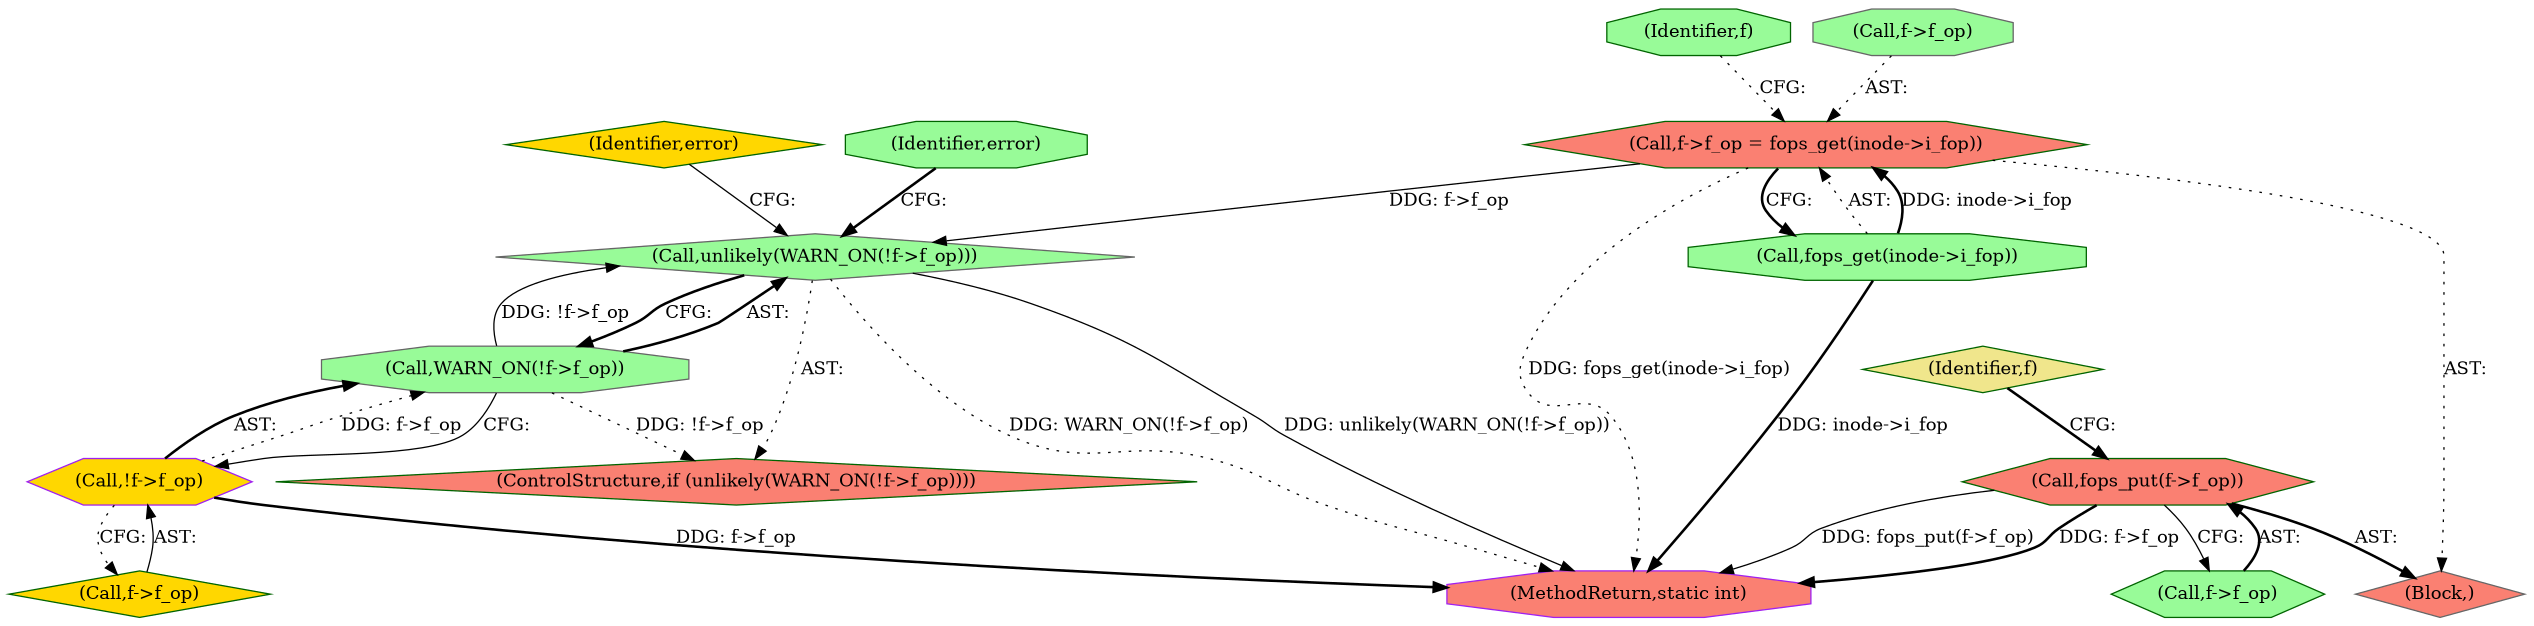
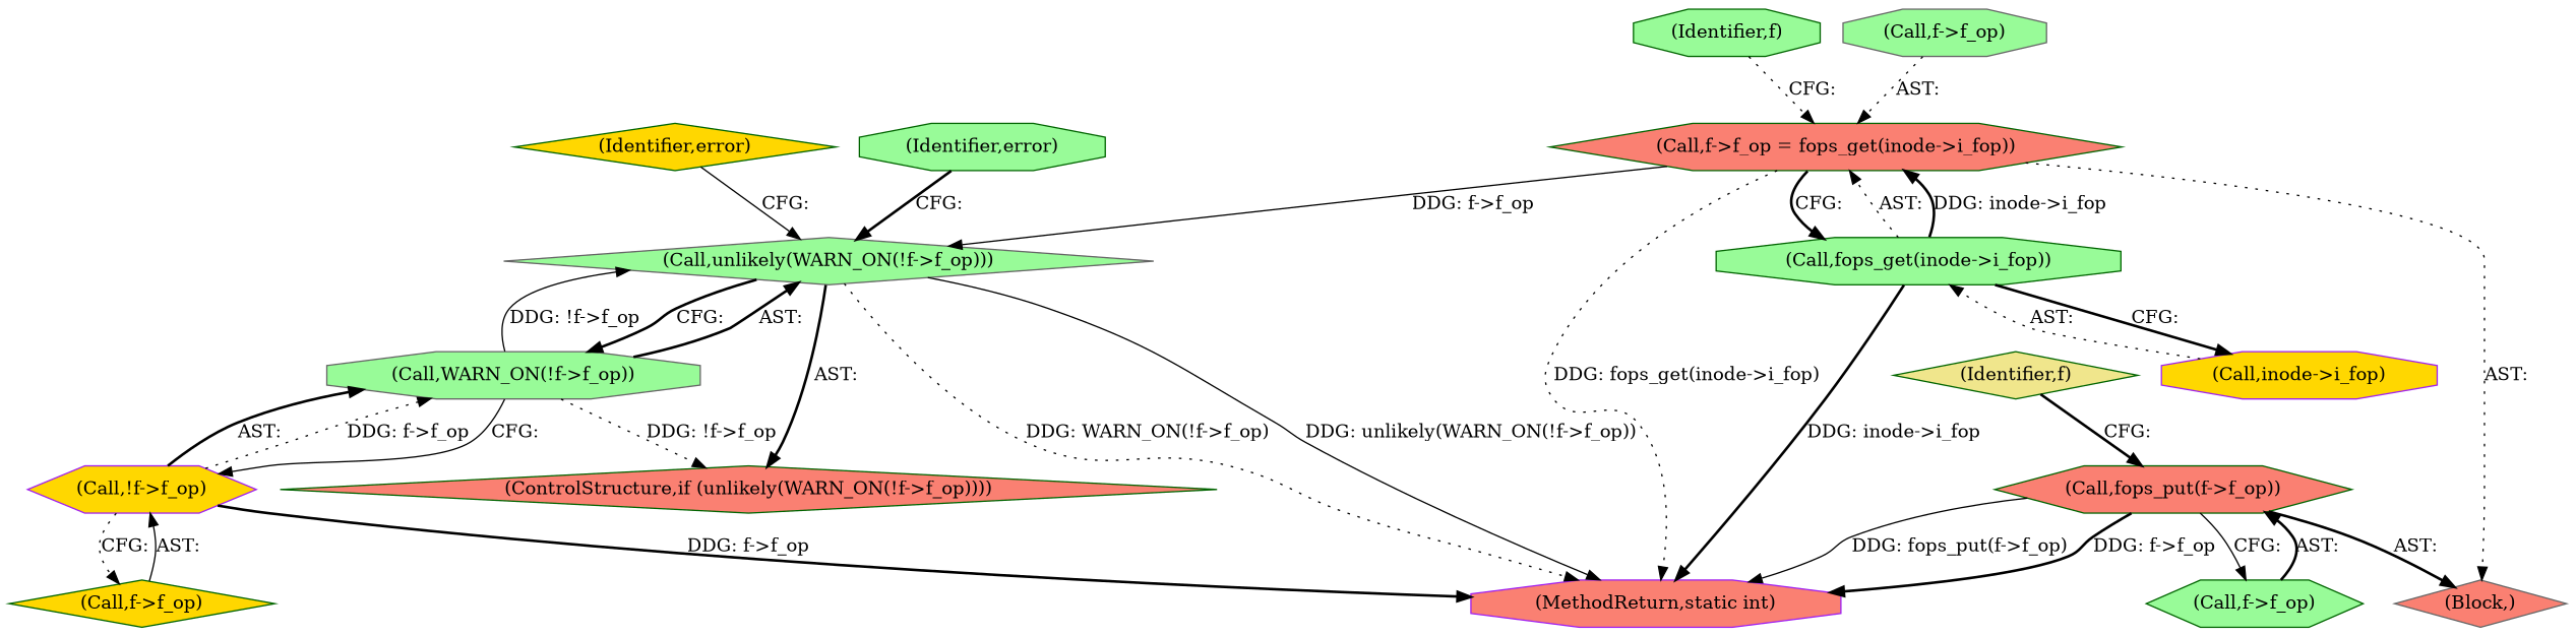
  digraph {
    node [color=darkgreen fillcolor=palegreen shape=octagon style=filled]
    edge [style=bold]
    n1 [fillcolor=salmon label="(Call,f->f_op = fops_get(inode->i_fop))" shape=hexagon]
    n2 [label="(Call,fops_get(inode->i_fop))"]
    n3 [color=purple fillcolor=salmon label="(MethodReturn,static int)"]
    n4 [color=gray40 fillcolor=salmon label="(Block,)" shape=diamond]
    n5 [color=gray40 label="(Call,unlikely(WARN_ON(!f->f_op)))" shape=diamond]
+   n6 [color=purple fillcolor=gold label="(Call,inode->i_fop)"]
    n7 [color=purple fillcolor=gold label="(Call,!f->f_op)" shape=hexagon]
    n8 [color=gray40 label="(Call,WARN_ON(!f->f_op))"]
    n9 [fillcolor=gold label="(Call,f->f_op)" shape=diamond]
    n10 [fillcolor=salmon label="(ControlStructure,if (unlikely(WARN_ON(!f->f_op))))" shape=diamond]
    n11 [fillcolor=salmon label="(Call,fops_put(f->f_op))" shape=hexagon]
    n12 [label="(Call,f->f_op)" shape=hexagon]
    n13 [fillcolor=gold label="(Identifier,error)" shape=diamond]
    n14 [label="(Identifier,f)"]
    n15 [color=gray40 label="(Call,f->f_op)"]
    n16 [fillcolor=khaki label="(Identifier,f)" shape=diamond]
    n17 [label="(Identifier,error)"]
    n1 -> n2 [label="CFG: "]
    n1 -> n3 [label="DDG: fops_get(inode->i_fop)" style=dotted]
    n1 -> n4 [label="AST: " style=dotted]
    n1 -> n5 [label="DDG: f->f_op" style=solid]
    n2 -> n1 [label="AST: " style=dotted]
    n2 -> n1 [label="DDG: inode->i_fop"]
    n2 -> n3 [label="DDG: inode->i_fop"]
+   n2 -> n6 [label="CFG: "]
    n5 -> n3 [label="DDG: unlikely(WARN_ON(!f->f_op))" style=solid]
    n5 -> n3 [label="DDG: WARN_ON(!f->f_op)" style=dotted]
    n5 -> n8 [label="CFG: "]
-   n5 -> n10 [label="AST: " style=dotted]
+   n5 -> n10 [label="AST: "]
+   n6 -> n2 [label="AST: " style=dotted]
    n7 -> n3 [label="DDG: f->f_op"]
    n7 -> n8 [label="AST: "]
    n7 -> n8 [label="DDG: f->f_op" style=dotted]
    n7 -> n9 [label="CFG: " style=dotted]
    n8 -> n5 [label="AST: "]
    n8 -> n5 [label="DDG: !f->f_op" style=solid]
    n8 -> n7 [label="CFG: " style=solid]
    n8 -> n10 [label="DDG: !f->f_op" style=dotted]
    n9 -> n7 [label="AST: " style=solid]
    n11 -> n3 [label="DDG: fops_put(f->f_op)" style=solid]
    n11 -> n3 [label="DDG: f->f_op"]
    n11 -> n4 [label="AST: "]
    n11 -> n12 [label="CFG: " style=solid]
    n12 -> n11 [label="AST: "]
    n13 -> n5 [label="CFG: " style=solid]
    n14 -> n1 [label="CFG: " style=dotted]
    n15 -> n1 [label="AST: " style=dotted]
    n16 -> n11 [label="CFG: "]
    n17 -> n5 [label="CFG: "]
  }
